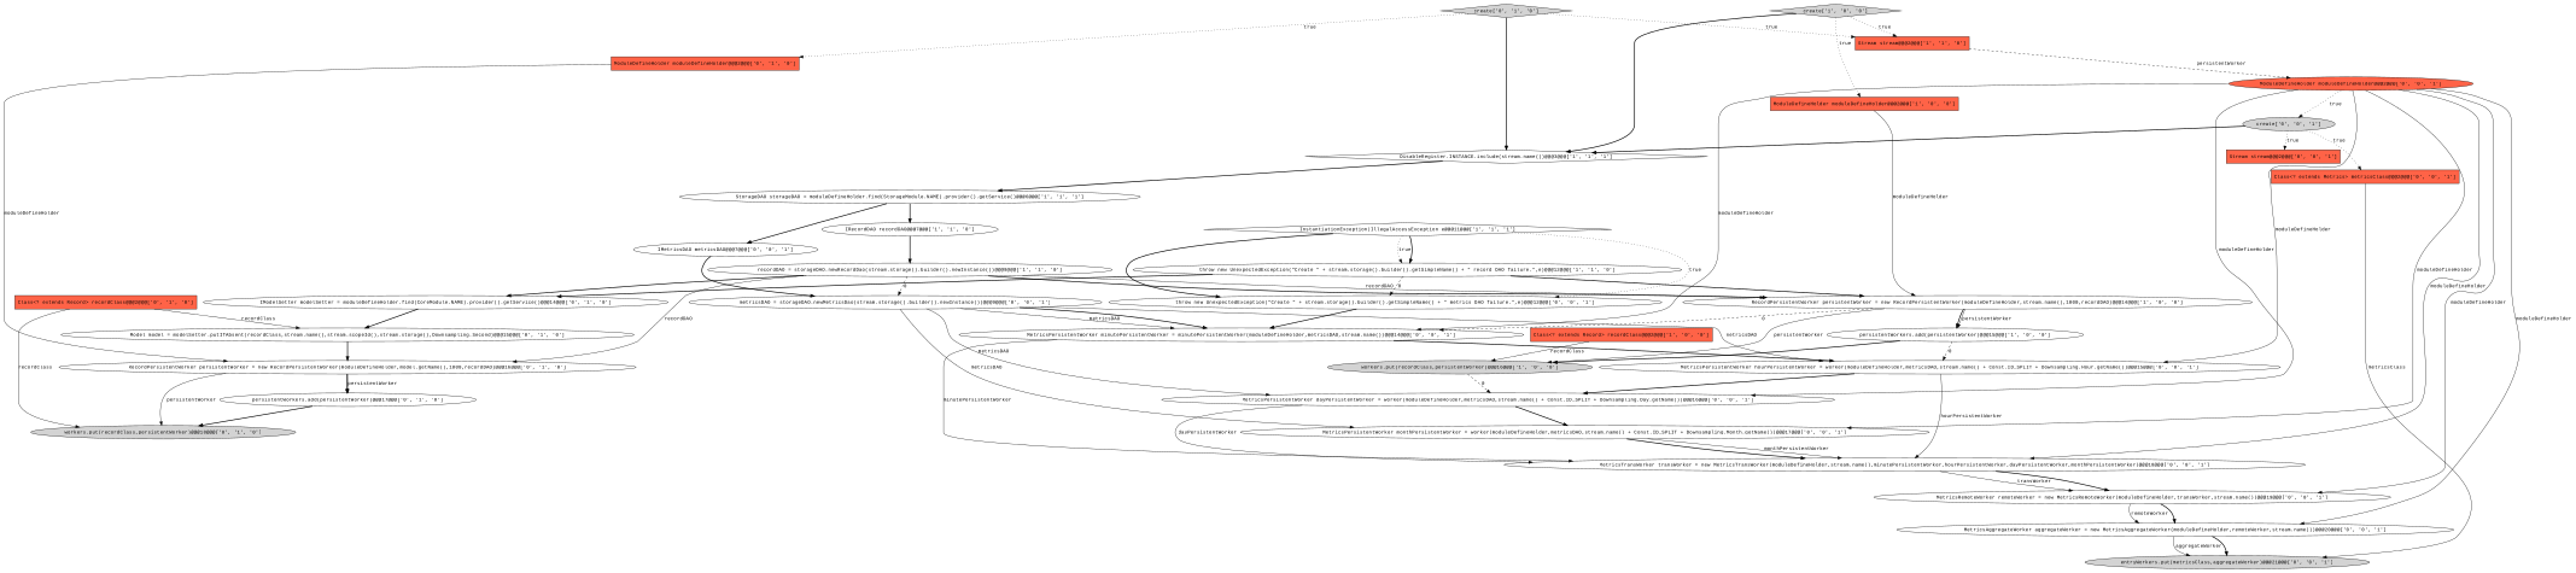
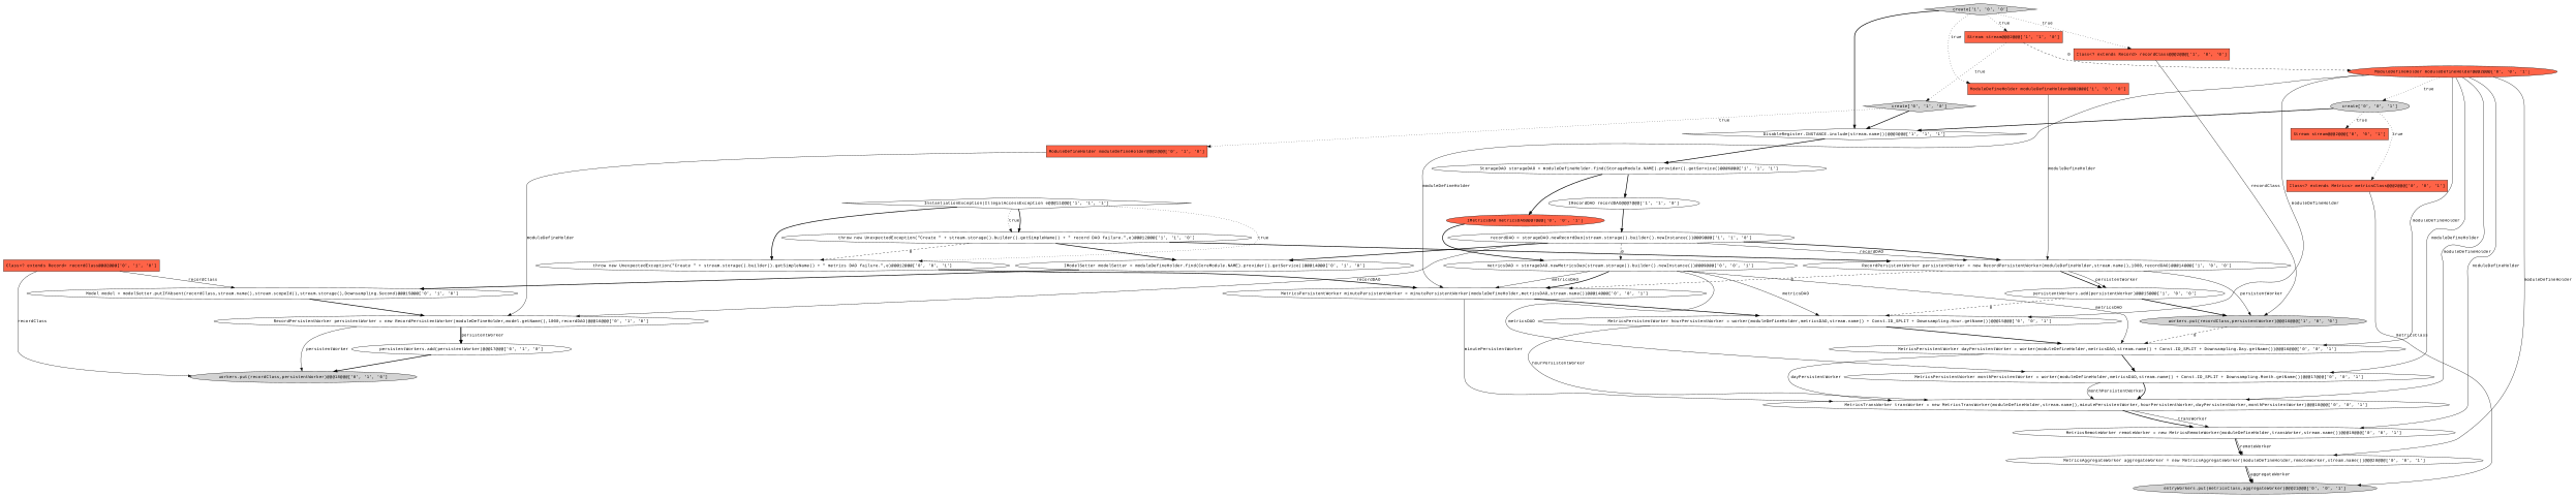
  digraph {
    fontname="Liberation Mono"
    node [fillcolor=white fontname="Liberation Mono" shape=ellipse style=filled]
    edge [fontname="Liberation Mono" style=solid]
    n1 [label="DisableRegister.INSTANCE.include(stream.name())@@@3@@@['1', '1', '1']" shape=diamond]
    n2 [label="StorageDAO storageDAO = moduleDefineHolder.find(StorageModule.NAME).provider().getService()@@@6@@@['1', '1', '1']"]
    n3 [label="IRecordDAO recordDAO@@@7@@@['1', '1', '0']"]
-   n4 [label="IMetricsDAO metricsDAO@@@7@@@['0', '0', '1']"]
+   n4 [fillcolor=tomato label="IMetricsDAO metricsDAO@@@7@@@['0', '0', '1']"]
    n5 [label="persistentWorkers.add(persistentWorker)@@@15@@@['1', '0', '0']"]
    n6 [label="MetricsPersistentWorker hourPersistentWorker = worker(moduleDefineHolder,metricsDAO,stream.name() + Const.ID_SPLIT + Downsampling.Hour.getName())@@@15@@@['0', '0', '1']"]
    n7 [fillcolor=lightgray label="workers.put(recordClass,persistentWorker)@@@16@@@['1', '0', '0']"]
    n8 [label="MetricsTransWorker transWorker = new MetricsTransWorker(moduleDefineHolder,stream.name(),minutePersistentWorker,hourPersistentWorker,dayPersistentWorker,monthPersistentWorker)@@@18@@@['0', '0', '1']"]
    n9 [label="MetricsPersistentWorker dayPersistentWorker = worker(moduleDefineHolder,metricsDAO,stream.name() + Const.ID_SPLIT + Downsampling.Day.getName())@@@16@@@['0', '0', '1']"]
    n10 [label="MetricsRemoteWorker remoteWorker = new MetricsRemoteWorker(moduleDefineHolder,transWorker,stream.name())@@@19@@@['0', '0', '1']"]
    n11 [label="MetricsAggregateWorker aggregateWorker = new MetricsAggregateWorker(moduleDefineHolder,remoteWorker,stream.name())@@@20@@@['0', '0', '1']"]
    n12 [fillcolor=lightgray label="entryWorkers.put(metricsClass,aggregateWorker)@@@21@@@['0', '0', '1']"]
    n13 [label="recordDAO = storageDAO.newRecordDao(stream.storage().builder().newInstance())@@@9@@@['1', '1', '0']"]
    n14 [label="IModelSetter modelSetter = moduleDefineHolder.find(CoreModule.NAME).provider().getService()@@@14@@@['0', '1', '0']"]
    n15 [label="RecordPersistentWorker persistentWorker = new RecordPersistentWorker(moduleDefineHolder,model.getName(),1000,recordDAO)@@@16@@@['0', '1', '0']"]
    n16 [label="metricsDAO = storageDAO.newMetricsDao(stream.storage().builder().newInstance())@@@9@@@['0', '0', '1']"]
    n17 [label="RecordPersistentWorker persistentWorker = new RecordPersistentWorker(moduleDefineHolder,stream.name(),1000,recordDAO)@@@14@@@['1', '0', '0']"]
    n18 [label="MetricsPersistentWorker monthPersistentWorker = worker(moduleDefineHolder,metricsDAO,stream.name() + Const.ID_SPLIT + Downsampling.Month.getName())@@@17@@@['0', '0', '1']"]
    n19 [fillcolor=lightgray label="workers.put(recordClass,persistentWorker)@@@18@@@['0', '1', '0']"]
    n20 [label="Model model = modelSetter.putIfAbsent(recordClass,stream.name(),stream.scopeId(),stream.storage(),Downsampling.Second)@@@15@@@['0', '1', '0']"]
    n21 [fillcolor=lightgray label="create['0', '1', '0']" shape=diamond]
    n22 [fillcolor=tomato label="ModuleDefineHolder moduleDefineHolder@@@2@@@['0', '1', '0']" shape=box]
    n23 [fillcolor=tomato label="Stream stream@@@2@@@['1', '1', '0']" shape=box]
    n24 [fillcolor=tomato label="ModuleDefineHolder moduleDefineHolder@@@2@@@['0', '0', '1']"]
    n25 [fillcolor=tomato label="Class<? extends Record> recordClass@@@2@@@['0', '1', '0']" shape=box]
    n26 [label="persistentWorkers.add(persistentWorker)@@@17@@@['0', '1', '0']"]
    n27 [label="MetricsPersistentWorker minutePersistentWorker = minutePersistentWorker(moduleDefineHolder,metricsDAO,stream.name())@@@14@@@['0', '0', '1']"]
    n28 [fillcolor=lightgray label="create['1', '0', '0']" shape=diamond]
    n29 [fillcolor=tomato label="Class<? extends Record> recordClass@@@2@@@['1', '0', '0']" shape=box]
    n30 [fillcolor=tomato label="ModuleDefineHolder moduleDefineHolder@@@2@@@['1', '0', '0']" shape=box]
    n31 [fillcolor=tomato label="Class<? extends Metrics> metricsClass@@@2@@@['0', '0', '1']" shape=box]
    n32 [fillcolor=lightgray label="create['0', '0', '1']"]
    n33 [fillcolor=tomato label="Stream stream@@@2@@@['0', '0', '1']" shape=box]
    n34 [label="throw new UnexpectedException(\"Create \" + stream.storage().builder().getSimpleName() + \" metrics DAO failure.\",e)@@@12@@@['0', '0', '1']"]
    n35 [label="InstantiationException|IllegalAccessException e@@@11@@@['1', '1', '1']" shape=diamond]
    n36 [label="throw new UnexpectedException(\"Create \" + stream.storage().builder().getSimpleName() + \" record DAO failure.\",e)@@@12@@@['1', '1', '0']"]
    n1 -> n2 [style=bold]
    n2 -> n3 [style=bold]
    n2 -> n4 [style=bold]
    n3 -> n13 [style=bold]
    n4 -> n16 [style=bold]
    n5 -> n6 [label=0 style=dashed]
    n5 -> n7 [style=bold]
    n6 -> n8 [label=hourPersistentWorker]
    n6 -> n9 [style=bold]
    n7 -> n9 [label=0 style=dashed]
    n8 -> n10 [label=transWorker]
    n8 -> n10 [style=bold]
    n9 -> n8 [label=dayPersistentWorker]
    n9 -> n18 [style=bold]
    n10 -> n11 [style=bold]
    n10 -> n11 [label=remoteWorker]
    n11 -> n12 [label=aggregateWorker]
    n11 -> n12 [style=bold]
    n13 -> n14 [style=bold]
    n13 -> n15 [label=recordDAO]
    n13 -> n16 [label=0 style=dashed]
    n13 -> n17 [label=recordDAO]
    n13 -> n17 [style=bold]
    n14 -> n20 [style=bold]
    n15 -> n19 [label=persistentWorker]
    n15 -> n26 [label=persistentWorker]
    n15 -> n26 [style=bold]
    n16 -> n6 [label=metricsDAO]
    n16 -> n9 [label=metricsDAO]
    n16 -> n18 [label=metricsDAO]
    n16 -> n27 [label=metricsDAO]
    n16 -> n27 [style=bold]
    n17 -> n5 [style=bold]
    n17 -> n5 [label=persistentWorker]
    n17 -> n7 [label=persistentWorker]
    n17 -> n27 [label=0 style=dashed]
    n18 -> n8 [label=monthPersistentWorker]
    n18 -> n8 [style=bold]
    n20 -> n15 [style=bold]
    n21 -> n1 [style=bold]
    n21 -> n22 [label=true style=dotted]
-   n21 -> n23 [label=true style=dotted]
+   n23 -> n21 [label=true style=dotted]
    n22 -> n15 [label=moduleDefineHolder]
-   n23 -> n24 [label=persistentWorker style=dashed]
+   n23 -> n24 [label=0 style=dashed]
    n24 -> n6 [label=moduleDefineHolder]
    n24 -> n8 [label=moduleDefineHolder]
    n24 -> n9 [label=moduleDefineHolder]
    n24 -> n10 [label=moduleDefineHolder]
    n24 -> n11 [label=moduleDefineHolder]
    n24 -> n18 [label=moduleDefineHolder]
    n24 -> n27 [label=moduleDefineHolder]
    n24 -> n32 [label=true style=dotted]
    n25 -> n19 [label=recordClass]
    n25 -> n20 [label=recordClass]
    n26 -> n19 [style=bold]
    n27 -> n6 [style=bold]
    n27 -> n8 [label=minutePersistentWorker]
    n28 -> n1 [style=bold]
    n28 -> n23 [label=true style=dotted]
+   n28 -> n29 [label=true style=dotted]
    n28 -> n30 [label=true style=dotted]
    n29 -> n7 [label=recordClass]
    n30 -> n17 [label=moduleDefineHolder]
    n31 -> n12 [label=metricsClass]
    n32 -> n1 [style=bold]
    n32 -> n31 [label=true style=dotted]
    n32 -> n33 [label=true style=dotted]
    n34 -> n27 [style=bold]
    n35 -> n34 [style=bold]
    n35 -> n34 [label=true style=dotted]
    n35 -> n36 [label=true style=dotted]
    n35 -> n36 [style=bold]
    n36 -> n14 [style=bold]
    n36 -> n17 [style=bold]
    n36 -> n34 [label=0 style=dashed]
  }
